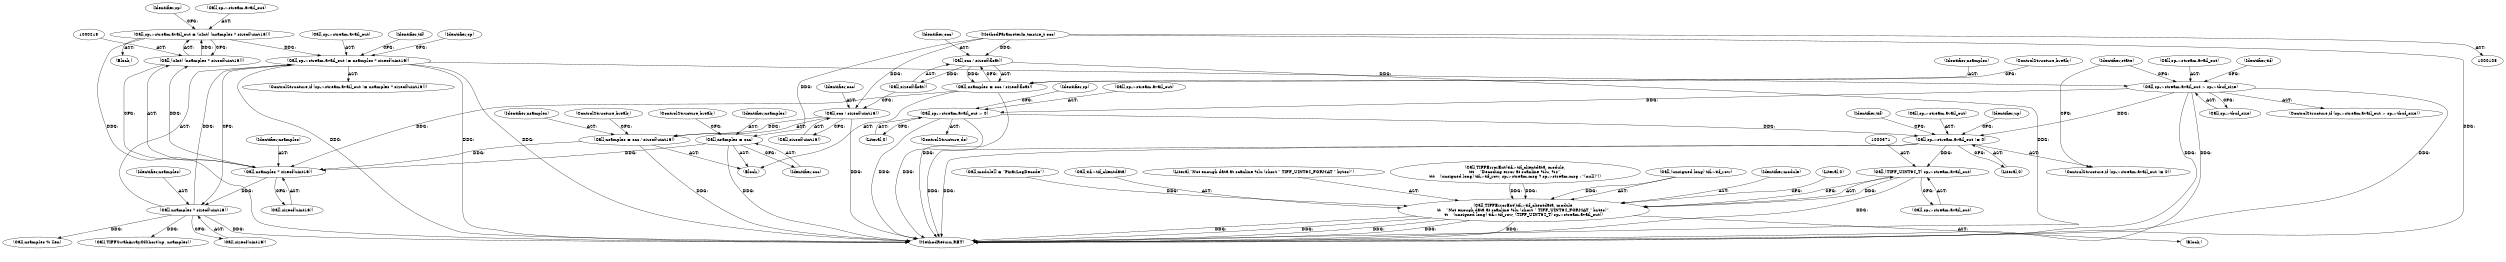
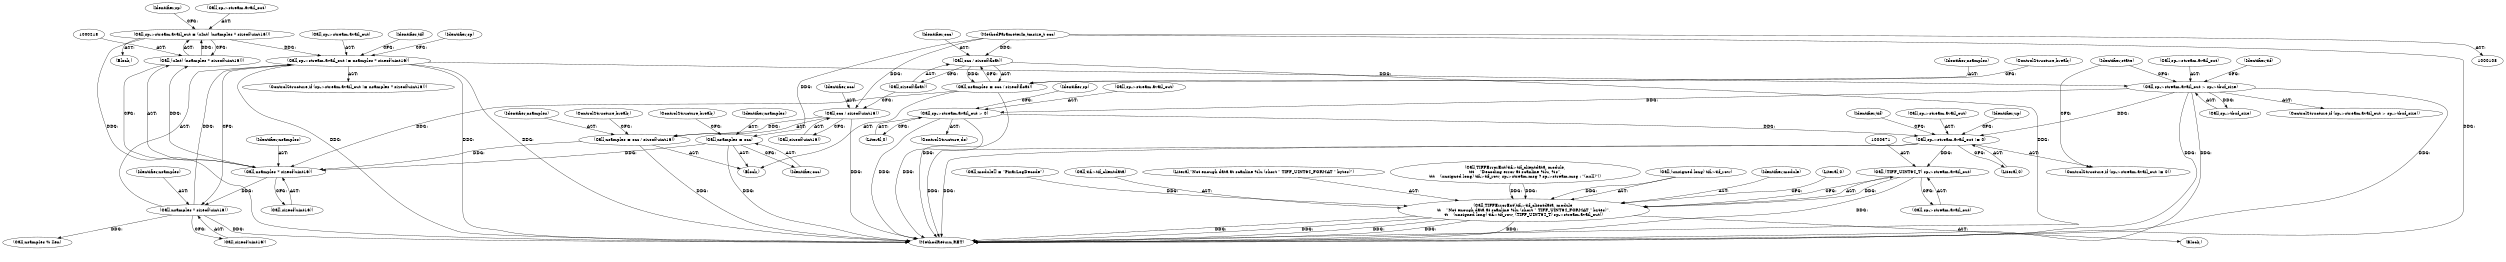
  digraph {
    n1 [label="(Call,sp->stream.avail_out != nsamples * sizeof(uint16))"]
    n2 [label="(Call,nsamples * sizeof(uint16))"]
    n3 [label="(Call,sp->stream.avail_out > sp->tbuf_size)"]
    n4 [label="(ControlStructure,if (sp->stream.avail_out != nsamples * sizeof(uint16)))"]
    n5 [label="(MethodReturn,RET)"]
    n6 [label="(Call,sizeof(uint16))"]
    n7 [label="(Call,nsamples % llen)"]
-   n8 [label="(Call,TIFFSwabArrayOfShort(up, nsamples))"]
    n9 [label="(Call,sp->stream.avail_out > 0)"]
    n10 [label="(Call,sp->stream.avail_out != 0)"]
    n11 [label="(Call,sp->tbuf_size)"]
    n12 [label="(ControlStructure,if (sp->stream.avail_out > sp->tbuf_size))"]
    n13 [label="(Call,sp->stream.avail_out = (uInt) (nsamples * sizeof(uint16)))"]
    n14 [label="(Call,(uInt) (nsamples * sizeof(uint16)))"]
    n15 [label="(Block,)"]
    n16 [label="(Call,nsamples * sizeof(uint16))"]
    n17 [label="(Call,sizeof(uint16))"]
    n18 [label="(Call,nsamples = occ / sizeof(uint16))"]
    n19 [label="(Block,)"]
    n20 [label="(Call,occ / sizeof(uint16))"]
    n21 [label="(Call,sizeof(uint16))"]
    n22 [label="(MethodParameterIn,tmsize_t occ)"]
    n23 [label="(Call,nsamples = occ)"]
    n24 [label="(Call,occ / sizeof(float))"]
    1000108
    n26 [label="(Identifier,occ)"]
    n27 [label="(Call,nsamples = occ / sizeof(float))"]
    n28 [label="(Call,sizeof(float))"]
    n29 [label="(ControlStructure,do)"]
    n30 [label="(Literal,0)"]
    n31 [label="(Call,(TIFF_UINT64_T) sp->stream.avail_out)"]
    n32 [label="(Literal,0)"]
    n33 [label="(ControlStructure,if (sp->stream.avail_out != 0))"]
    n34 [label="(Call,TIFFErrorExt(tif->tif_clientdata, module,\n\t\t    \"Not enough data at scanline %lu (short \" TIFF_UINT64_FORMAT \" bytes)\",\n\t\t    (unsigned long) tif->tif_row, (TIFF_UINT64_T) sp->stream.avail_out))"]
    n35 [label="(Call,sp->stream.avail_out)"]
    n36 [label="(Block,)"]
    n37 [label="(Call,sp->stream.avail_out)"]
    n38 [label="(Identifier,sp)"]
    n39 [label="(Identifier,nsamples)"]
    n40 [label="(Call,TIFFErrorExt(tif->tif_clientdata, module,\n\t\t\t    \"Decoding error at scanline %lu, %s\",\n\t\t\t    (unsigned long) tif->tif_row, sp->stream.msg ? sp->stream.msg : \"(null)\"))"]
    n41 [label="(Identifier,occ)"]
    n42 [label="(Identifier,nsamples)"]
    n43 [label="(Identifier,sp)"]
    n44 [label="(Call,sp->stream.avail_out)"]
    n45 [label="(ControlStructure,break;)"]
    n46 [label="(Identifier,tif)"]
    n47 [label="(ControlStructure,break;)"]
    n48 [label="(Call,(unsigned long) tif->tif_row)"]
    n49 [label="(Identifier,nsamples)"]
    n50 [label="(Identifier,nsamples)"]
    n51 [label="(Identifier,module)"]
    n52 [label="(Call,sp->stream.avail_out)"]
    n53 [label="(ControlStructure,break;)"]
    n54 [label="(Identifier,nsamples)"]
    n55 [label="(Identifier,tif)"]
    n56 [label="(Identifier,tif)"]
    n57 [label="(Literal,0)"]
    n58 [label="(Call,module[] = \"PixarLogDecode\")"]
    n59 [label="(Identifier,occ)"]
    n60 [label="(Identifier,state)"]
    n61 [label="(Call,sp->stream.avail_out)"]
    n62 [label="(Call,tif->tif_clientdata)"]
    n63 [label="(Identifier,up)"]
    n64 [label="(Identifier,sp)"]
    n65 [label="(Literal,\"Not enough data at scanline %lu (short \" TIFF_UINT64_FORMAT \" bytes)\")"]
    n66 [label="(Call,sp->stream.avail_out)"]
    1000218
    1000371
    n1 -> n2 [label="CFG: "]
    n1 -> n3 [label="DDG: "]
    n1 -> n4 [label="AST: "]
    n1 -> n5 [label="DDG: "]
    n1 -> n5 [label="DDG: "]
    n1 -> n5 [label="DDG: "]
    n2 -> n1 [label="AST: "]
    n2 -> n1 [label="DDG: "]
    n2 -> n5 [label="DDG: "]
    n2 -> n6 [label="CFG: "]
    n2 -> n7 [label="DDG: "]
-   n2 -> n8 [label="DDG: "]
    n3 -> n5 [label="DDG: "]
    n3 -> n5 [label="DDG: "]
    n3 -> n5 [label="DDG: "]
    n3 -> n9 [label="DDG: "]
    n3 -> n10 [label="DDG: "]
-   n3 -> n11 [label="CFG: "]
+   n3 -> n11 [label="DDG: "]
    n3 -> n12 [label="AST: "]
    n6 -> n2 [label="AST: "]
    n9 -> n5 [label="DDG: "]
    n9 -> n5 [label="DDG: "]
    n9 -> n10 [label="DDG: "]
    n9 -> n29 [label="AST: "]
    n9 -> n30 [label="CFG: "]
    n10 -> n5 [label="DDG: "]
    n10 -> n5 [label="DDG: "]
    n10 -> n31 [label="DDG: "]
    n10 -> n32 [label="CFG: "]
    n10 -> n33 [label="AST: "]
    n11 -> n3 [label="AST: "]
    n13 -> n1 [label="DDG: "]
    n13 -> n5 [label="DDG: "]
    n13 -> n14 [label="CFG: "]
    n13 -> n15 [label="AST: "]
    n14 -> n13 [label="AST: "]
    n14 -> n13 [label="DDG: "]
    n14 -> n16 [label="CFG: "]
    n16 -> n2 [label="DDG: "]
    n16 -> n14 [label="AST: "]
    n16 -> n14 [label="DDG: "]
    n16 -> n17 [label="CFG: "]
    n17 -> n16 [label="AST: "]
    n18 -> n5 [label="DDG: "]
    n18 -> n16 [label="DDG: "]
    n18 -> n19 [label="AST: "]
    n20 -> n5 [label="DDG: "]
    n20 -> n18 [label="AST: "]
    n20 -> n18 [label="DDG: "]
    n20 -> n21 [label="CFG: "]
    n21 -> n20 [label="AST: "]
    n22 -> n5 [label="DDG: "]
    n22 -> n20 [label="DDG: "]
    n22 -> n23 [label="DDG: "]
    n22 -> n24 [label="DDG: "]
    n22 -> 1000108 [label="AST: "]
    n23 -> n5 [label="DDG: "]
    n23 -> n16 [label="DDG: "]
    n23 -> n19 [label="AST: "]
    n23 -> n26 [label="CFG: "]
    n24 -> n5 [label="DDG: "]
    n24 -> n27 [label="AST: "]
    n24 -> n27 [label="DDG: "]
-   n24 -> n28 [label="DDG: "]
+   n24 -> n28 [label="CFG: "]
    n26 -> n23 [label="AST: "]
    n27 -> n5 [label="DDG: "]
    n27 -> n16 [label="DDG: "]
    n27 -> n19 [label="AST: "]
    n27 -> n24 [label="CFG: "]
    n28 -> n20 [label="CFG: "]
    n28 -> n24 [label="AST: "]
    n30 -> n9 [label="AST: "]
    n31 -> n5 [label="DDG: "]
    n31 -> n34 [label="AST: "]
    n31 -> n34 [label="DDG: "]
    n31 -> n35 [label="CFG: "]
    n32 -> n10 [label="AST: "]
    n34 -> n5 [label="DDG: "]
    n34 -> n5 [label="DDG: "]
    n34 -> n5 [label="DDG: "]
    n34 -> n5 [label="DDG: "]
    n34 -> n5 [label="DDG: "]
    n34 -> n31 [label="CFG: "]
    n34 -> n36 [label="AST: "]
    n35 -> n31 [label="AST: "]
    n37 -> n1 [label="AST: "]
    n38 -> n13 [label="CFG: "]
    n39 -> n23 [label="AST: "]
    n40 -> n34 [label="DDG: "]
    n40 -> n34 [label="DDG: "]
    n41 -> n20 [label="AST: "]
    n42 -> n27 [label="AST: "]
    n43 -> n9 [label="CFG: "]
    n44 -> n3 [label="AST: "]
    n45 -> n18 [label="CFG: "]
    n46 -> n10 [label="CFG: "]
    n47 -> n27 [label="CFG: "]
    n48 -> n34 [label="AST: "]
    n48 -> n34 [label="DDG: "]
    n49 -> n16 [label="AST: "]
    n50 -> n18 [label="AST: "]
    n51 -> n34 [label="AST: "]
    n52 -> n9 [label="AST: "]
    n53 -> n23 [label="CFG: "]
    n54 -> n2 [label="AST: "]
    n55 -> n3 [label="CFG: "]
    n56 -> n1 [label="CFG: "]
    n57 -> n34 [label="CFG: "]
    n58 -> n34 [label="DDG: "]
    n59 -> n24 [label="AST: "]
    n60 -> n3 [label="CFG: "]
    n60 -> n33 [label="CFG: "]
    n61 -> n10 [label="AST: "]
    n62 -> n34 [label="AST: "]
    n63 -> n10 [label="CFG: "]
    n64 -> n1 [label="CFG: "]
    n65 -> n34 [label="AST: "]
    n66 -> n13 [label="AST: "]
    1000218 -> n14 [label="AST: "]
    1000371 -> n31 [label="AST: "]
  }
